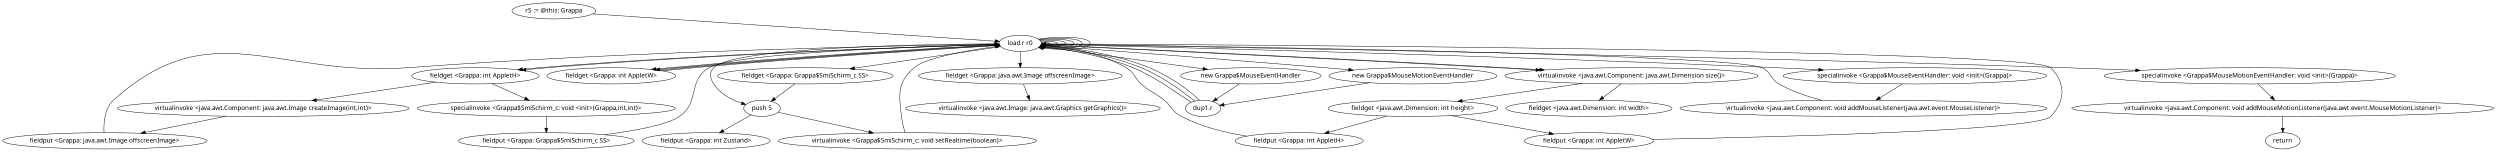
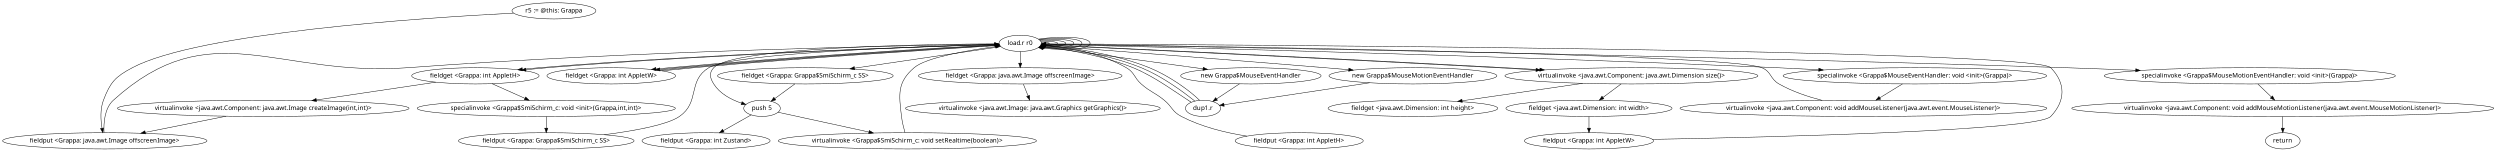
  digraph {
    fontname="Noto Sans"
    node [fontname="Noto Sans"]
    edge [fontname="Noto Sans"]
    n1 [label="r5 := @this: Grappa"]
    "load.r r0"
    "virtualinvoke <java.awt.Component: java.awt.Dimension size()>"
    "fieldget <Grappa: int AppletW>"
    "fieldget <Grappa: int AppletH>"
    "fieldget <Grappa: java.awt.Image offscreenImage>"
    n7 [label="push 5"]
    "fieldget <Grappa: Grappa$SmiSchirm_c SS>"
    "new Grappa$MouseEventHandler"
    "specialinvoke <Grappa$MouseEventHandler: void <init>(Grappa)>"
    "new Grappa$MouseMotionEventHandler"
    "specialinvoke <Grappa$MouseMotionEventHandler: void <init>(Grappa)>"
    "fieldget <java.awt.Dimension: int width>"
    "fieldget <java.awt.Dimension: int height>"
    "virtualinvoke <java.awt.Component: java.awt.Image createImage(int,int)>"
    "specialinvoke <Grappa$SmiSchirm_c: void <init>(Grappa,int,int)>"
    "virtualinvoke <java.awt.Image: java.awt.Graphics getGraphics()>"
    "fieldput <Grappa: int Zustand>"
    "virtualinvoke <Grappa$SmiSchirm_c: void setRealtime(boolean)>"
    "dup1.r"
    "virtualinvoke <java.awt.Component: void addMouseListener(java.awt.event.MouseListener)>"
    "virtualinvoke <java.awt.Component: void addMouseMotionListener(java.awt.event.MouseMotionListener)>"
    "fieldput <Grappa: int AppletW>"
    "fieldput <Grappa: int AppletH>"
    "fieldput <Grappa: java.awt.Image offscreenImage>"
    "fieldput <Grappa: Grappa$SmiSchirm_c SS>"
    return
-   n1 -> "load.r r0"
+   n1 -> "fieldput <Grappa: java.awt.Image offscreenImage>"
    "load.r r0" -> "load.r r0"
    "load.r r0" -> "load.r r0"
    "load.r r0" -> "load.r r0"
    "load.r r0" -> "load.r r0"
    "load.r r0" -> "load.r r0"
    "load.r r0" -> "load.r r0"
    "load.r r0" -> "virtualinvoke <java.awt.Component: java.awt.Dimension size()>"
    "load.r r0" -> "virtualinvoke <java.awt.Component: java.awt.Dimension size()>"
    "load.r r0" -> "fieldget <Grappa: int AppletW>"
    "load.r r0" -> "fieldget <Grappa: int AppletW>"
    "load.r r0" -> "fieldget <Grappa: int AppletH>"
    "load.r r0" -> "fieldget <Grappa: int AppletH>"
    "load.r r0" -> "fieldget <Grappa: java.awt.Image offscreenImage>"
    "load.r r0" -> n7
    "load.r r0" -> "fieldget <Grappa: Grappa$SmiSchirm_c SS>"
    "load.r r0" -> "new Grappa$MouseEventHandler"
    "load.r r0" -> "specialinvoke <Grappa$MouseEventHandler: void <init>(Grappa)>"
    "load.r r0" -> "new Grappa$MouseMotionEventHandler"
    "load.r r0" -> "specialinvoke <Grappa$MouseMotionEventHandler: void <init>(Grappa)>"
    "virtualinvoke <java.awt.Component: java.awt.Dimension size()>" -> "fieldget <java.awt.Dimension: int width>"
    "virtualinvoke <java.awt.Component: java.awt.Dimension size()>" -> "fieldget <java.awt.Dimension: int height>"
    "fieldget <Grappa: int AppletW>" -> "load.r r0"
    "fieldget <Grappa: int AppletW>" -> "load.r r0"
    "fieldget <Grappa: int AppletH>" -> "virtualinvoke <java.awt.Component: java.awt.Image createImage(int,int)>"
    "fieldget <Grappa: int AppletH>" -> "specialinvoke <Grappa$SmiSchirm_c: void <init>(Grappa,int,int)>"
    "fieldget <Grappa: java.awt.Image offscreenImage>" -> "virtualinvoke <java.awt.Image: java.awt.Graphics getGraphics()>"
    n7 -> "fieldput <Grappa: int Zustand>"
    n7 -> "virtualinvoke <Grappa$SmiSchirm_c: void setRealtime(boolean)>"
    "fieldget <Grappa: Grappa$SmiSchirm_c SS>" -> n7
    "new Grappa$MouseEventHandler" -> "dup1.r"
    "specialinvoke <Grappa$MouseEventHandler: void <init>(Grappa)>" -> "virtualinvoke <java.awt.Component: void addMouseListener(java.awt.event.MouseListener)>"
    "new Grappa$MouseMotionEventHandler" -> "dup1.r"
    "specialinvoke <Grappa$MouseMotionEventHandler: void <init>(Grappa)>" -> "virtualinvoke <java.awt.Component: void addMouseMotionListener(java.awt.event.MouseMotionListener)>"
-   "fieldget <java.awt.Dimension: int height>" -> "fieldput <Grappa: int AppletW>"
-   "fieldget <java.awt.Dimension: int height>" -> "fieldput <Grappa: int AppletH>"
+   "fieldget <java.awt.Dimension: int width>" -> "fieldput <Grappa: int AppletW>"
    "virtualinvoke <java.awt.Component: java.awt.Image createImage(int,int)>" -> "fieldput <Grappa: java.awt.Image offscreenImage>"
    "specialinvoke <Grappa$SmiSchirm_c: void <init>(Grappa,int,int)>" -> "fieldput <Grappa: Grappa$SmiSchirm_c SS>"
    "virtualinvoke <Grappa$SmiSchirm_c: void setRealtime(boolean)>" -> "load.r r0"
    "dup1.r" -> "load.r r0"
    "dup1.r" -> "load.r r0"
    "dup1.r" -> "load.r r0"
    "virtualinvoke <java.awt.Component: void addMouseListener(java.awt.event.MouseListener)>" -> "load.r r0"
    "virtualinvoke <java.awt.Component: void addMouseMotionListener(java.awt.event.MouseMotionListener)>" -> return
    "fieldput <Grappa: int AppletW>" -> "load.r r0"
    "fieldput <Grappa: int AppletH>" -> "load.r r0"
    "fieldput <Grappa: java.awt.Image offscreenImage>" -> "load.r r0"
    "fieldput <Grappa: Grappa$SmiSchirm_c SS>" -> "load.r r0"
  }
